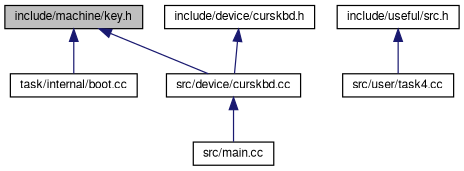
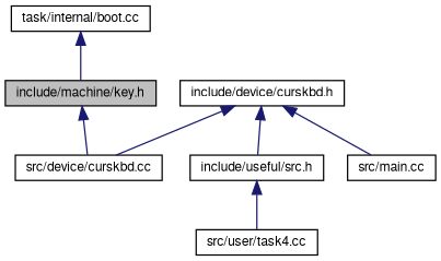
  digraph {
    node [color=black fontname=FreeSans fontsize=10 shape=record]
    edge [color=midnightblue dir=back fontname=FreeSans fontsize=10 labelfontname=FreeSans labelfontsize=10 style=solid]
    n1 [fillcolor=grey75 fontcolor=black height=0.2 label="include/machine/key.h" style=filled width=0.4]
    n2 [height=0.2 label="task/internal/boot.cc" width=0.4]
    n3 [height=0.2 label="src/device/curskbd.cc" width=0.4]
    n4 [height=0.2 label="include/device/curskbd.h" width=0.4]
    n5 [height=0.2 label="include/useful/src.h" width=0.4]
    n6 [height=0.2 label="src/main.cc" width=0.4]
    n7 [height=0.2 label="src/user/task4.cc" width=0.4]
-   n1 -> n2
+   n2 -> n1
    n1 -> n3
    n4 -> n3
-   n3 -> n6
+   n4 -> n5
+   n4 -> n6
    n5 -> n7
  }
